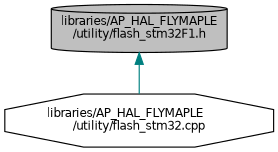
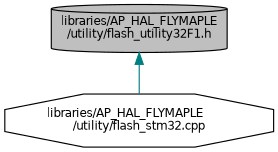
  digraph {
    node [color=black fontname=Helvetica fontsize=10 style=filled]
-   n1 [fillcolor=grey75 fontcolor=black height=0.2 label="libraries/AP_HAL_FLYMAPLE\l/utility/flash_stm32F1.h" shape=cylinder width=0.4]
+   n1 [fillcolor=grey75 fontcolor=black height=0.2 label="libraries/AP_HAL_FLYMAPLE\l/utility/flash_utility32F1.h" shape=cylinder width=0.4]
    n2 [fillcolor=white height=0.2 label="libraries/AP_HAL_FLYMAPLE\l/utility/flash_stm32.cpp" shape=octagon width=0.4]
    n1 -> n2 [color=teal dir=back fontname=Helvetica fontsize=10 labelfontname=Helvetica labelfontsize=10 style=solid]
  }
